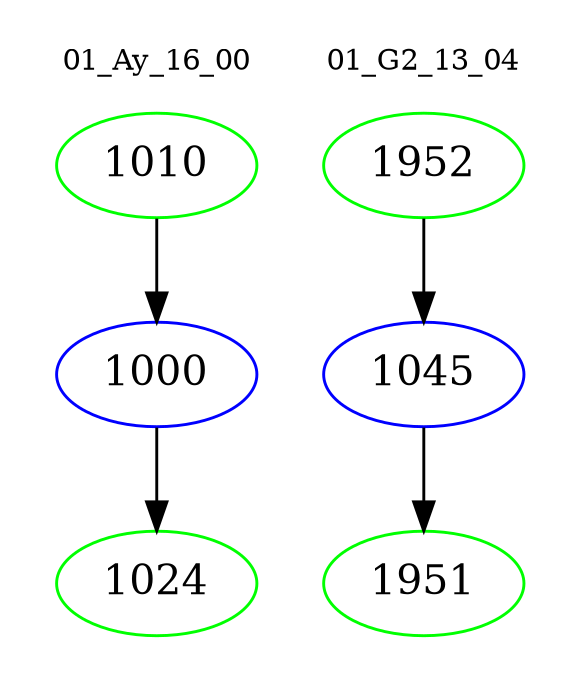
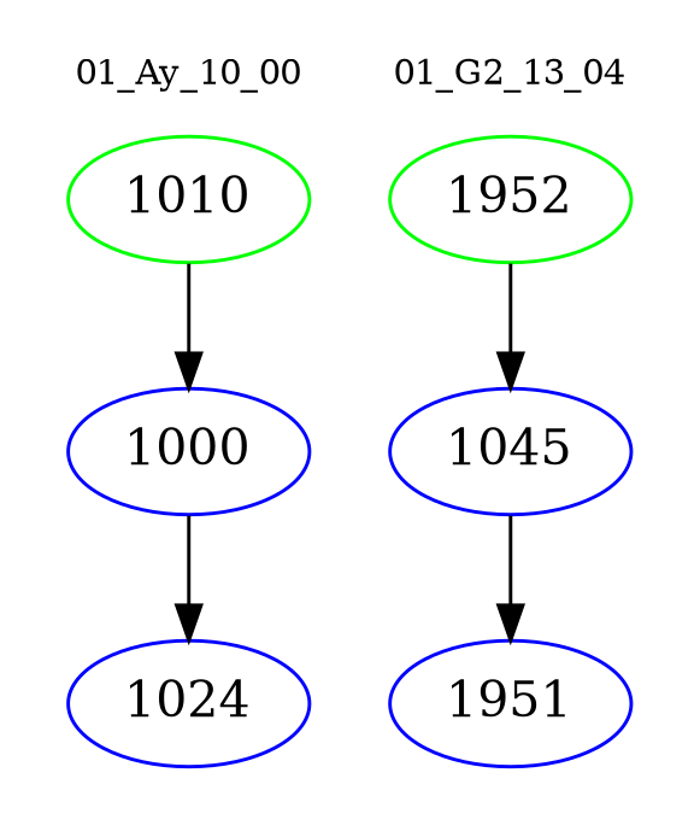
  digraph {
    node [color=blue]
    edge [color=black]
    n1 [color=green label=1010]
    n2 [label=1000]
-   n3 [color=green label=1024]
+   n3 [label=1024]
    n4 [color=green label=1952]
    n5 [label=1045]
-   n6 [color=green label=1951]
+   n6 [label=1951]
    subgraph cluster_1 {
      color=white
      fontsize=10
-     label="01_Ay_16_00"
+     label="01_Ay_10_00"
      n1
      n2
      n3
    }
    subgraph cluster_2 {
      color=white
      fontsize=10
      label="01_G2_13_04"
      n4
      n5
      n6
    }
    n1 -> n2
    n2 -> n3
    n4 -> n5
    n5 -> n6
  }
